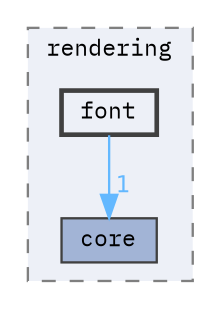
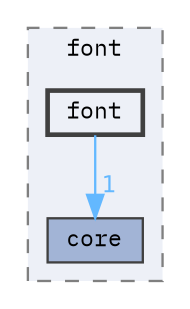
  digraph {
    compound=true
    fontname="IBM Plex Mono"
    node [color=grey25 fontname="IBM Plex Mono" fontsize=10 shape=box]
    n1 [fillcolor="#a2b4d6" height=0.2 label=core style=filled width=0.4]
    n2 [fillcolor="#edf0f7" height=0.2 label=font style="filled,bold" width=0.4]
    subgraph cluster_1 {
      bgcolor="#edf0f7"
      fontsize=10
-     label=rendering
+     label=font
      pencolor=grey50
      style="filled,dashed"
      n1
      n2
    }
    n2 -> n1 [color=steelblue1 fontcolor=steelblue1 fontname="IBM Plex Mono" fontsize=10 headlabel=1 labeldistance=1.5 labelfontname=Helvetica labelfontsize=10]
  }
